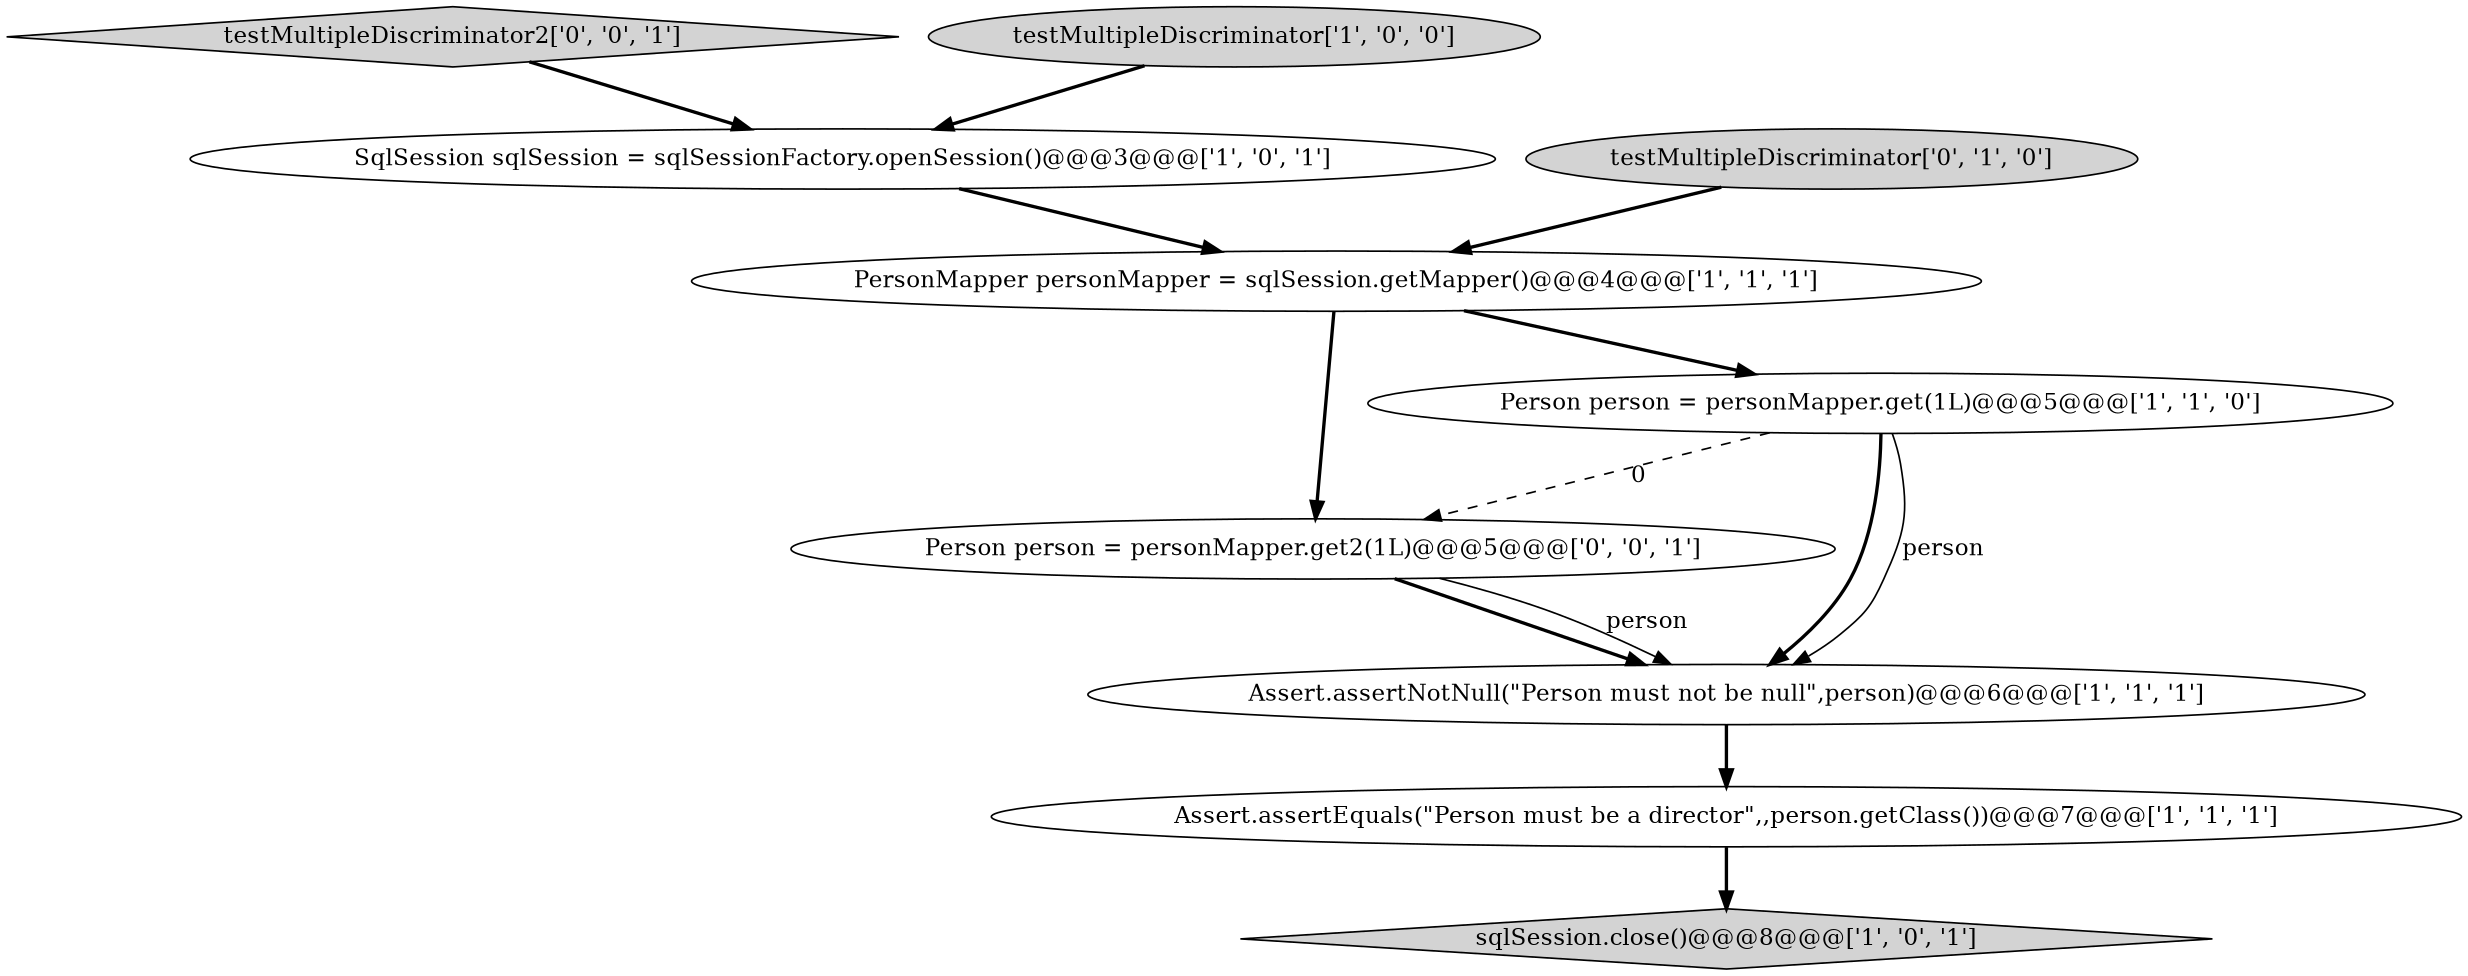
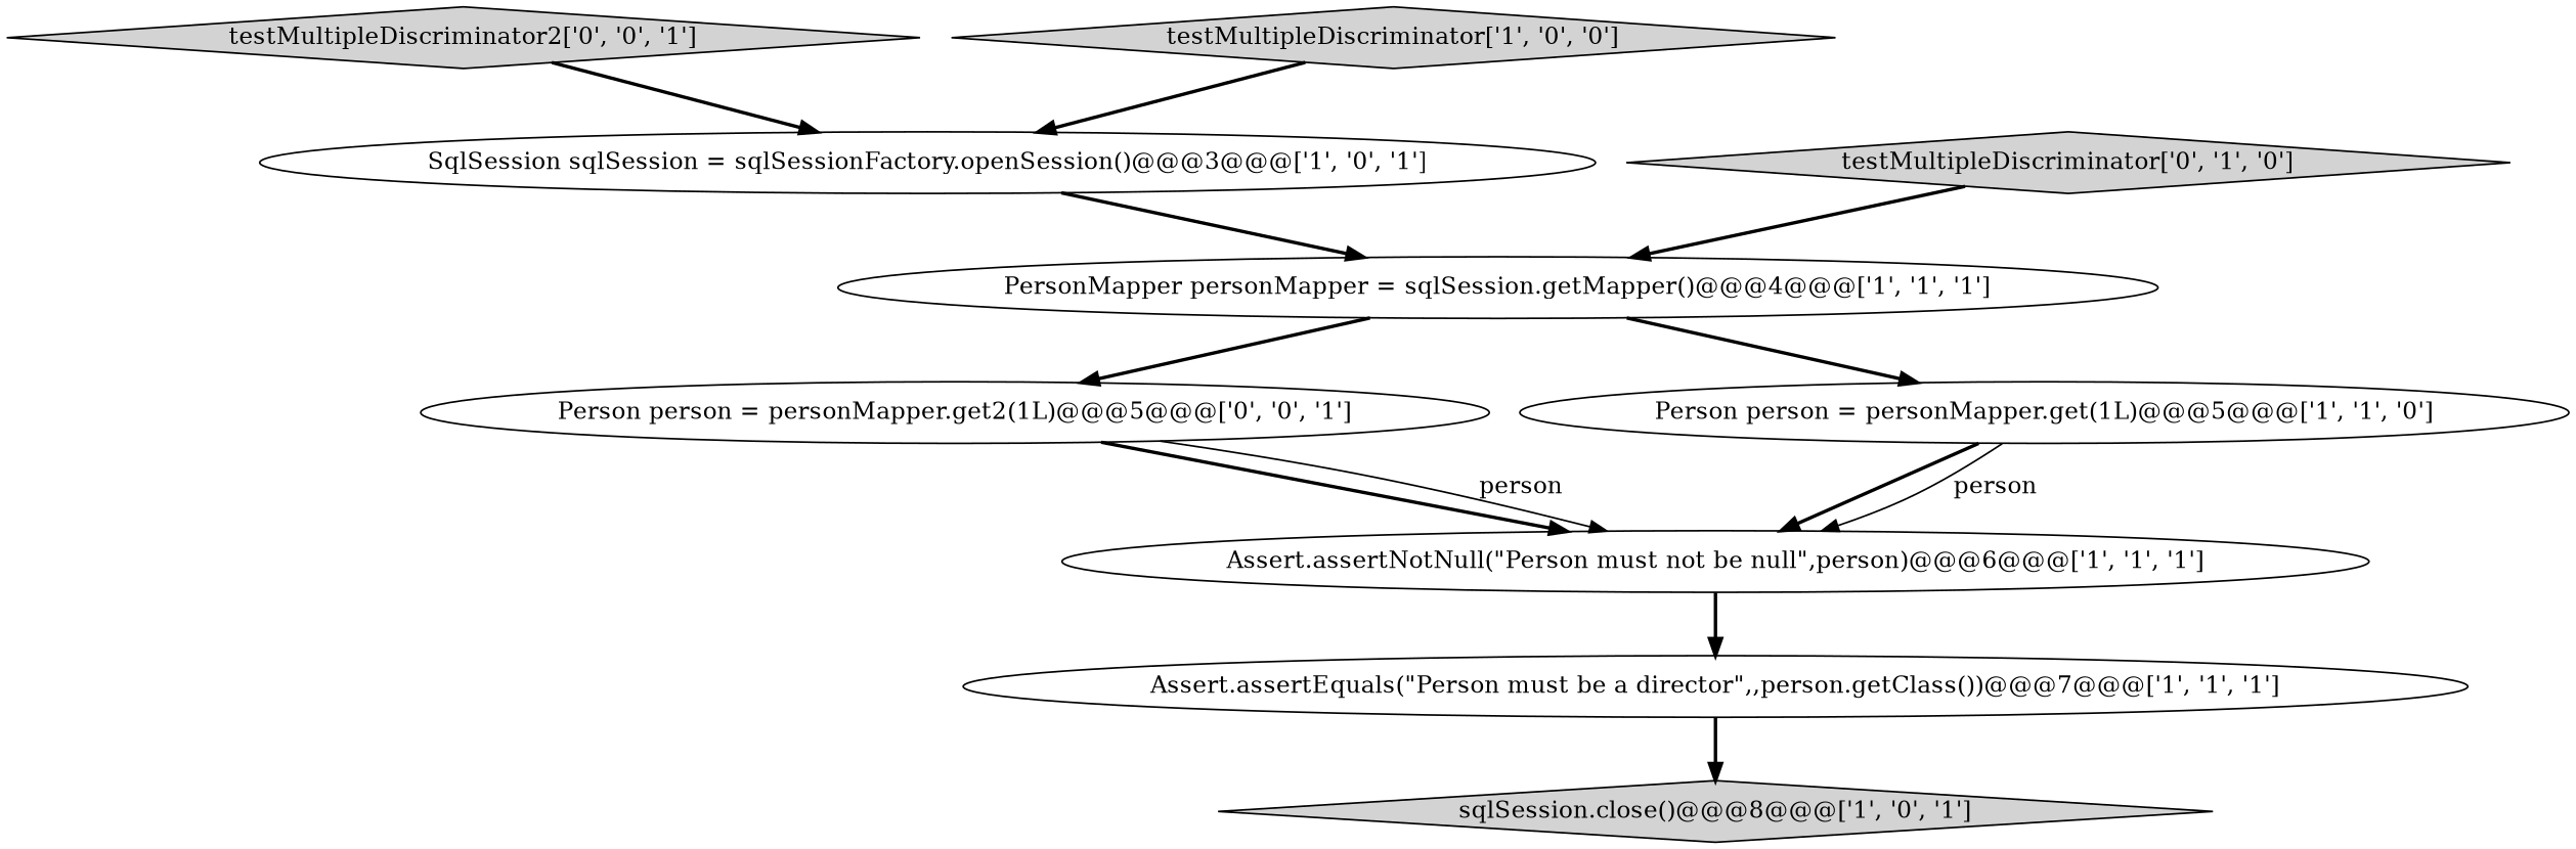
  digraph {
    node [fillcolor=white shape=ellipse style=filled]
    edge [style=bold]
    n1 [label="Assert.assertEquals(\"Person must be a director\",,person.getClass())@@@7@@@['1', '1', '1']"]
    n2 [fillcolor=lightgray label="sqlSession.close()@@@8@@@['1', '0', '1']" shape=diamond]
    n3 [fillcolor=lightgray label="testMultipleDiscriminator2['0', '0', '1']" shape=diamond]
    n4 [label="SqlSession sqlSession = sqlSessionFactory.openSession()@@@3@@@['1', '0', '1']"]
    n5 [label="PersonMapper personMapper = sqlSession.getMapper()@@@4@@@['1', '1', '1']"]
    n6 [label="Person person = personMapper.get2(1L)@@@5@@@['0', '0', '1']"]
    n7 [label="Assert.assertNotNull(\"Person must not be null\",person)@@@6@@@['1', '1', '1']"]
-   n8 [fillcolor=lightgray label="testMultipleDiscriminator['1', '0', '0']"]
+   n8 [fillcolor=lightgray label="testMultipleDiscriminator['1', '0', '0']" shape=diamond]
    n9 [label="Person person = personMapper.get(1L)@@@5@@@['1', '1', '0']"]
-   n10 [fillcolor=lightgray label="testMultipleDiscriminator['0', '1', '0']"]
+   n10 [fillcolor=lightgray label="testMultipleDiscriminator['0', '1', '0']" shape=diamond]
    n1 -> n2
    n3 -> n4
    n4 -> n5
    n5 -> n6
    n5 -> n9
    n6 -> n7
    n6 -> n7 [label=person style=solid]
    n7 -> n1
    n8 -> n4
-   n9 -> n6 [label=0 style=dashed]
    n9 -> n7
    n9 -> n7 [label=person style=solid]
    n10 -> n5
  }
